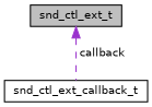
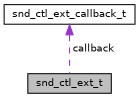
  digraph {
    node [color=black fontname=Helvetica fontsize=10 shape=record style=filled]
    n1 [fillcolor=grey75 fontcolor=black height=0.2 label=snd_ctl_ext_t width=0.4]
    n2 [fillcolor=white height=0.2 label=snd_ctl_ext_callback_t width=0.4]
-   n1 -> n2 [color=darkorchid3 dir=back fontname=Helvetica fontsize=10 label=" callback" labelfontname=Helvetica labelfontsize=10 style=dashed]
+   n2 -> n1 [color=darkorchid3 dir=back fontname=Helvetica fontsize=10 label=" callback" labelfontname=Helvetica labelfontsize=10 style=dashed]
  }
